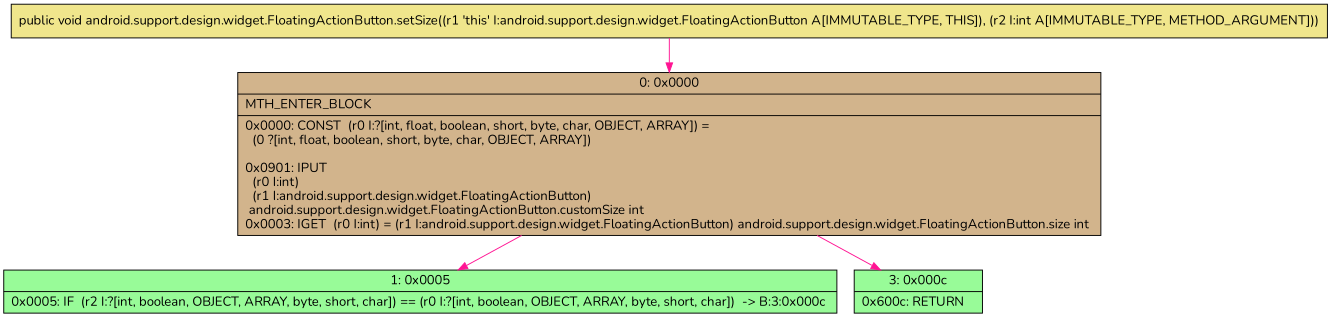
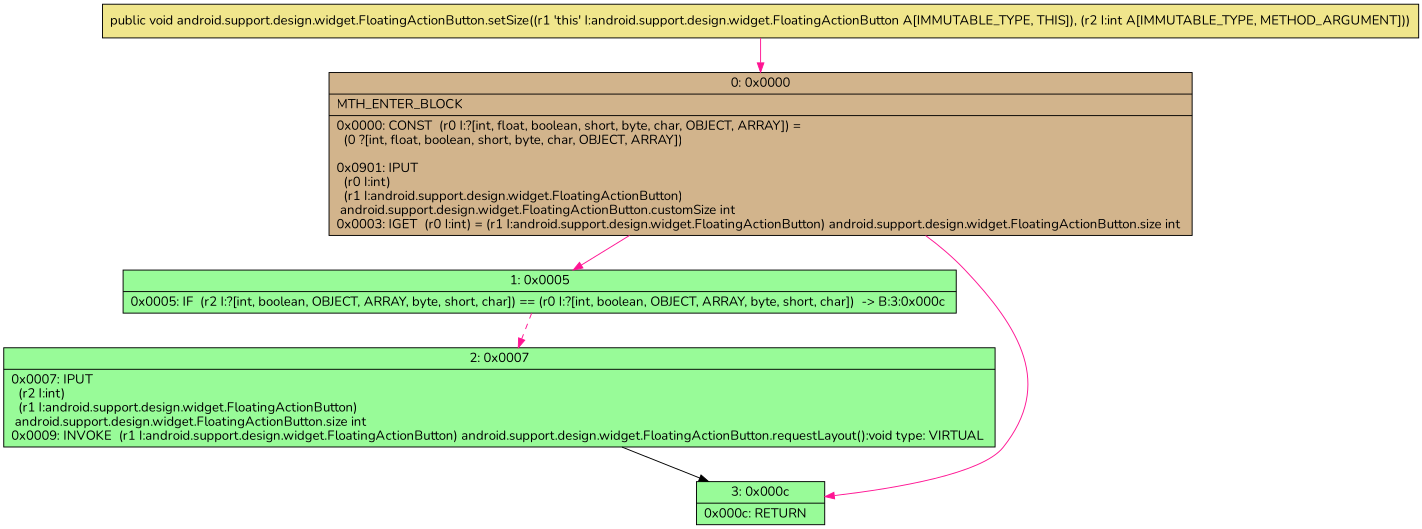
  digraph {
    fontname=Nunito
    node [fillcolor=palegreen fontname=Nunito shape=record style=filled]
    edge [color=deeppink fontname=Nunito]
    n1 [fillcolor=tan label="{0\:\ 0x0000|MTH_ENTER_BLOCK\l|0x0000: CONST  (r0 I:?[int, float, boolean, short, byte, char, OBJECT, ARRAY]) = \l  (0 ?[int, float, boolean, short, byte, char, OBJECT, ARRAY])\l \l0x0901: IPUT  \l  (r0 I:int)\l  (r1 I:android.support.design.widget.FloatingActionButton)\l android.support.design.widget.FloatingActionButton.customSize int \l0x0003: IGET  (r0 I:int) = (r1 I:android.support.design.widget.FloatingActionButton) android.support.design.widget.FloatingActionButton.size int \l}"]
    n2 [label="{1\:\ 0x0005|0x0005: IF  (r2 I:?[int, boolean, OBJECT, ARRAY, byte, short, char]) == (r0 I:?[int, boolean, OBJECT, ARRAY, byte, short, char])  \-\> B:3:0x000c \l}"]
-   n3 [label="{3\:\ 0x000c|0x600c: RETURN   \l}"]
+   n3 [label="{3\:\ 0x000c|0x000c: RETURN   \l}"]
+   n4 [label="{2\:\ 0x0007|0x0007: IPUT  \l  (r2 I:int)\l  (r1 I:android.support.design.widget.FloatingActionButton)\l android.support.design.widget.FloatingActionButton.size int \l0x0009: INVOKE  (r1 I:android.support.design.widget.FloatingActionButton) android.support.design.widget.FloatingActionButton.requestLayout():void type: VIRTUAL \l}"]
    n5 [fillcolor=khaki label="{public void android.support.design.widget.FloatingActionButton.setSize((r1 'this' I:android.support.design.widget.FloatingActionButton A[IMMUTABLE_TYPE, THIS]), (r2 I:int A[IMMUTABLE_TYPE, METHOD_ARGUMENT])) }"]
    n1 -> n2
    n1 -> n3
+   n2 -> n4 [style=dashed]
+   n4 -> n3 [color=black]
    n5 -> n1
  }
